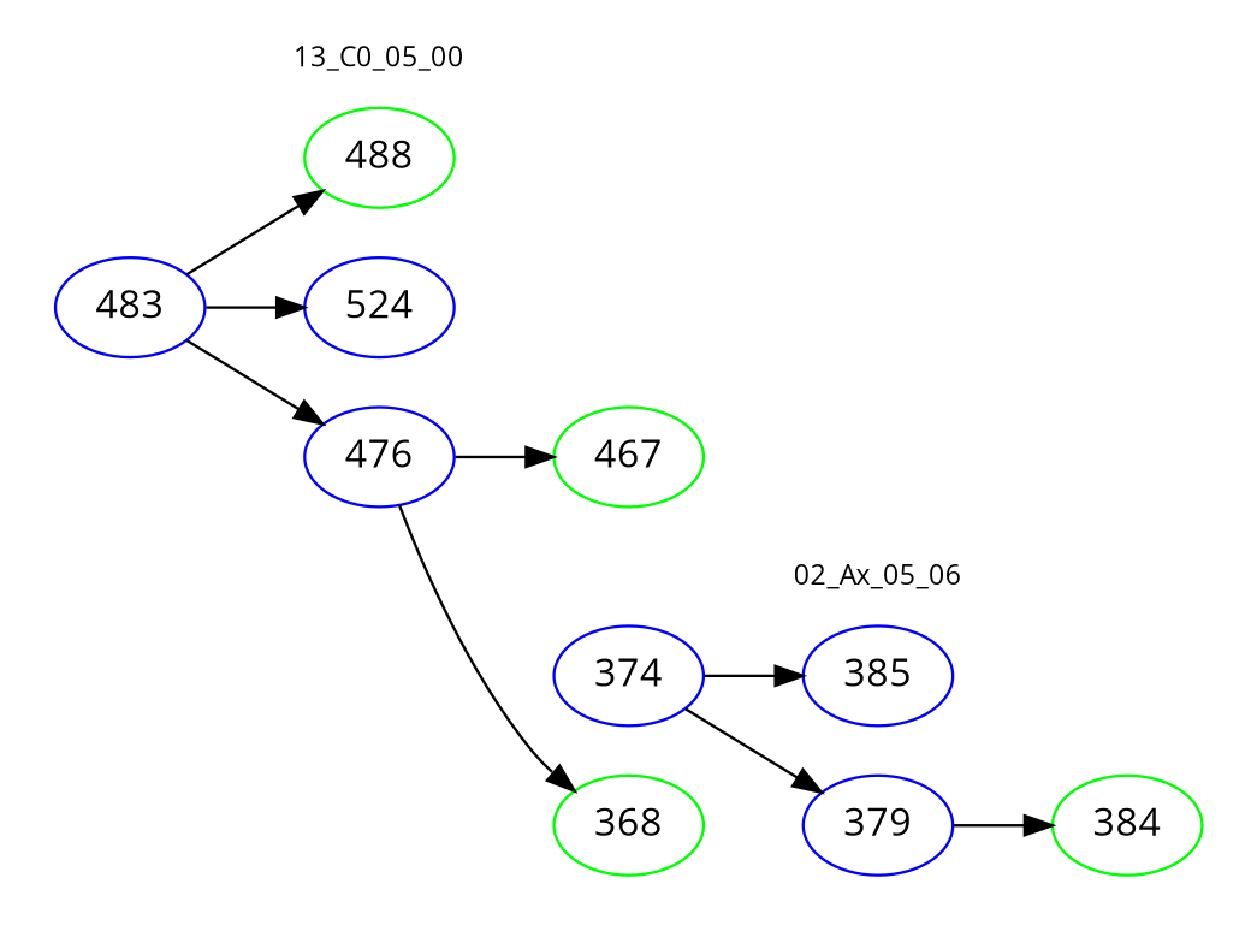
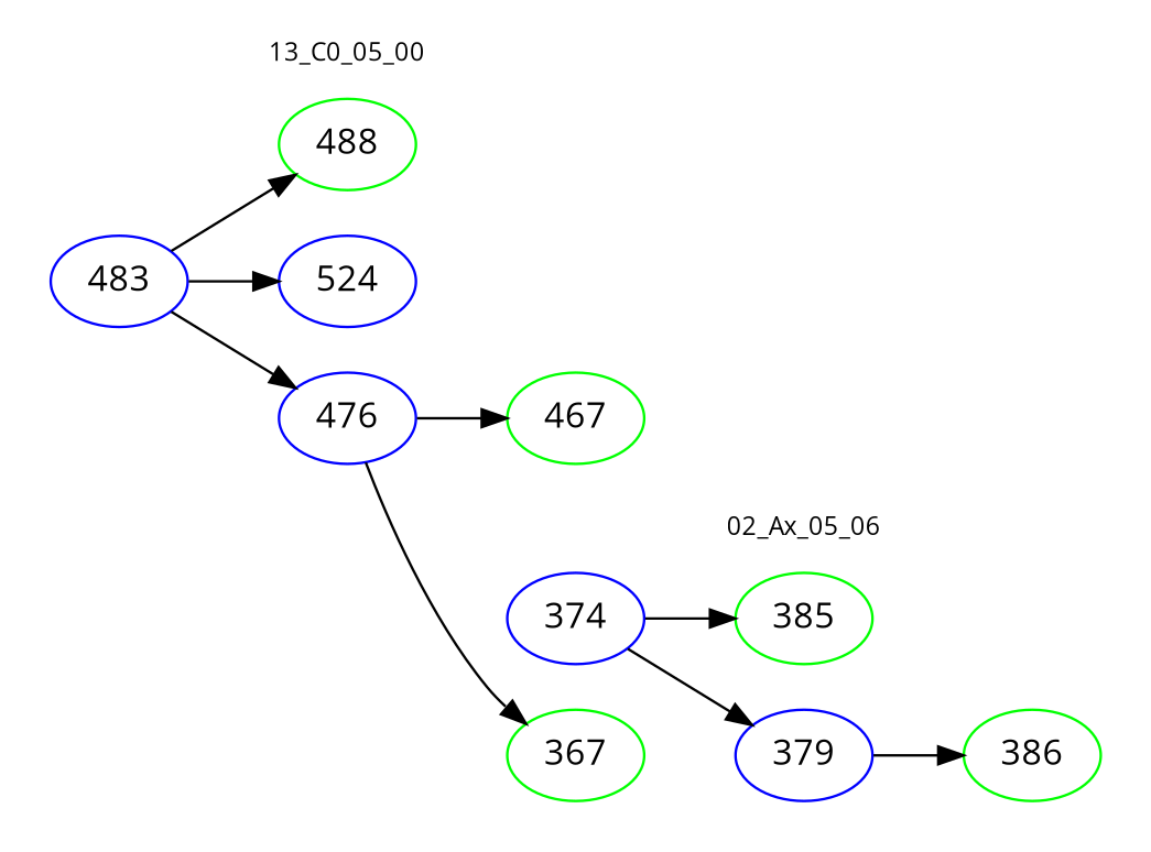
  digraph {
    fontname="Open Sans"
    rankdir=LR
    node [color=blue fontname="Open Sans"]
    edge [color=black fontname="Open Sans"]
    n1 [label=374]
-   n2 [color=green label=368]
+   n2 [color=green label=367]
    n3 [label=379]
-   n4 [label=385]
-   n5 [color=green label=384]
+   n4 [color=green label=385]
+   n5 [color=green label=386]
    n6 [label=483]
    n7 [label=476]
    n8 [label=524]
    n9 [color=green label=488]
    n10 [color=green label=467]
    subgraph cluster_1 {
      color=white
      fontsize=10
      label="02_Ax_05_06"
      n1
      n2
      n3
      n4
      n5
    }
    subgraph cluster_2 {
      color=white
      fontsize=10
      label="13_C0_05_00"
      n6
      n7
      n8
      n9
      n10
    }
    n1 -> n3
    n1 -> n4
    n3 -> n5
    n6 -> n7
    n6 -> n8
    n6 -> n9
    n7 -> n2
    n7 -> n10
  }
